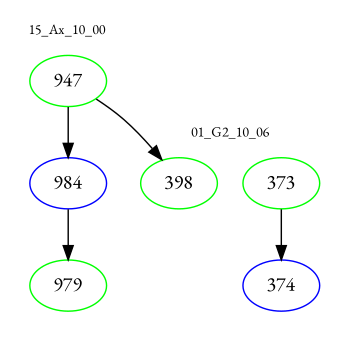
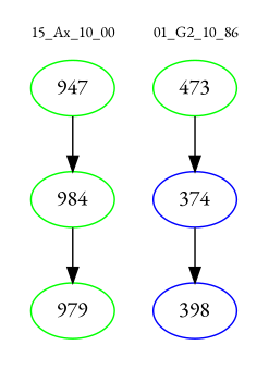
  digraph {
    fontname="EB Garamond"
    node [color=green fontname="EB Garamond"]
    edge [color=black fontname="EB Garamond"]
    n1 [label=947]
-   n2 [color=blue label=984]
+   n2 [label=984]
    n3 [label=979]
-   n4 [label=373]
+   n4 [label=473]
    n5 [color=blue label=374]
-   n6 [label=398]
+   n6 [color=blue label=398]
    subgraph cluster_1 {
      color=white
      fontsize=10
      label="15_Ax_10_00"
      n1
      n2
      n3
    }
    subgraph cluster_2 {
      color=white
      fontsize=10
-     label="01_G2_10_06"
+     label="01_G2_10_86"
      n4
      n5
      n6
    }
    n1 -> n2
    n2 -> n3
    n4 -> n5
-   n1 -> n6
+   n5 -> n6
  }
